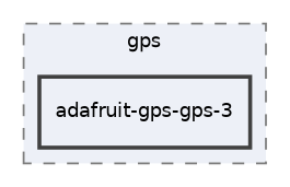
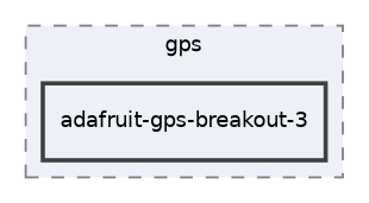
  digraph {
    compound=true
    rankdir=LR
-   n1 [color=grey25 fillcolor="#edf0f7" fontname=Helvetica fontsize=10 label="adafruit-gps-gps-3" shape=box style="filled,bold,"]
+   n1 [color=grey25 fillcolor="#edf0f7" fontname=Helvetica fontsize=10 label="adafruit-gps-breakout-3" shape=box style="filled,bold,"]
    subgraph cluster_1 {
      bgcolor="#edf0f7"
      fontname=Helvetica
      fontsize=10
      label=gps
      pencolor=grey50
      style="filled,dashed,"
      n1
    }
  }
